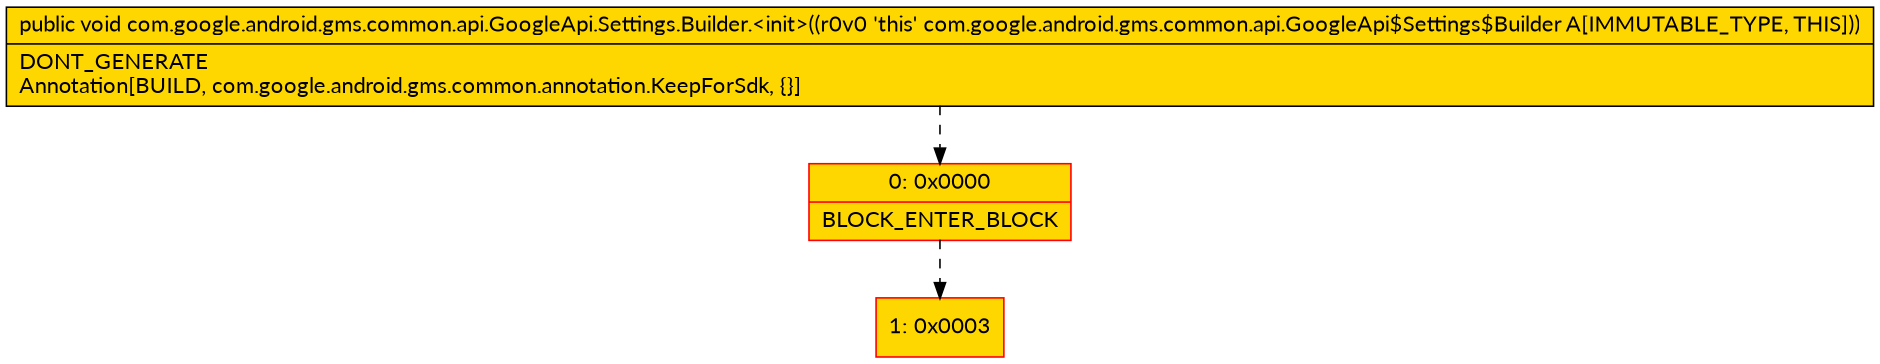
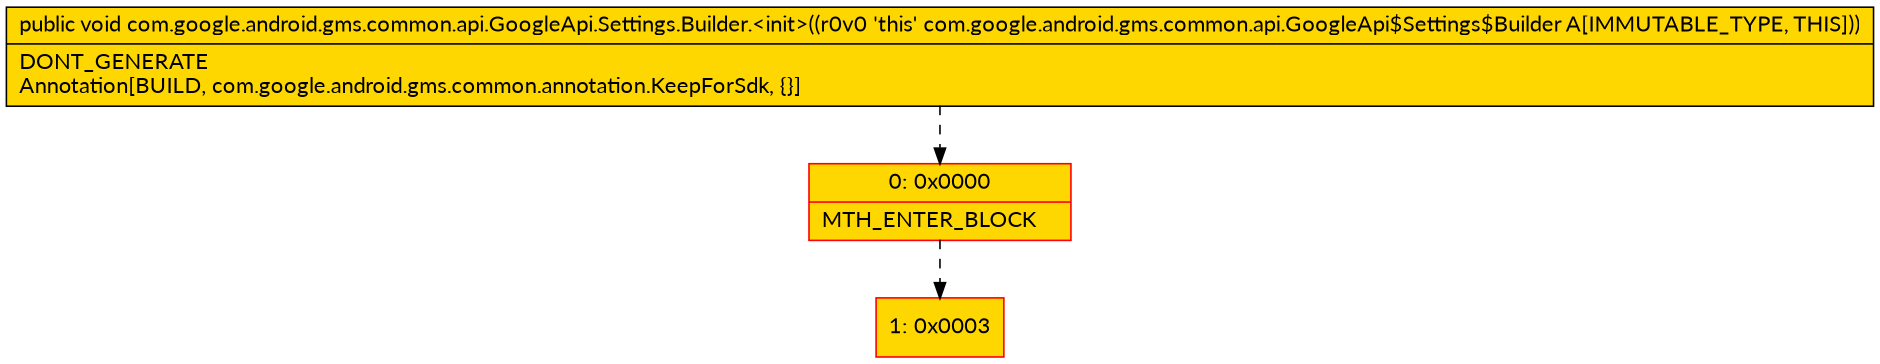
  digraph {
    fontname=Lato
    node [color=red shape=record style=filled fillcolor=gold fontname=Lato]
    edge [style=dashed fontname=Lato]
-   n1 [label="{0\:\ 0x0000|BLOCK_ENTER_BLOCK\l}"]
+   n1 [label="{0\:\ 0x0000|MTH_ENTER_BLOCK\l}"]
    n2 [label="{1\:\ 0x0003}"]
    n3 [label="{public void com.google.android.gms.common.api.GoogleApi.Settings.Builder.\<init\>((r0v0 'this' com.google.android.gms.common.api.GoogleApi$Settings$Builder A[IMMUTABLE_TYPE, THIS]))  | DONT_GENERATE\lAnnotation[BUILD, com.google.android.gms.common.annotation.KeepForSdk, \{\}]\l}" color=""]
    subgraph cluster_1 {
      label="R(0)"
    }
    n1 -> n2
    n3 -> n1
  }
